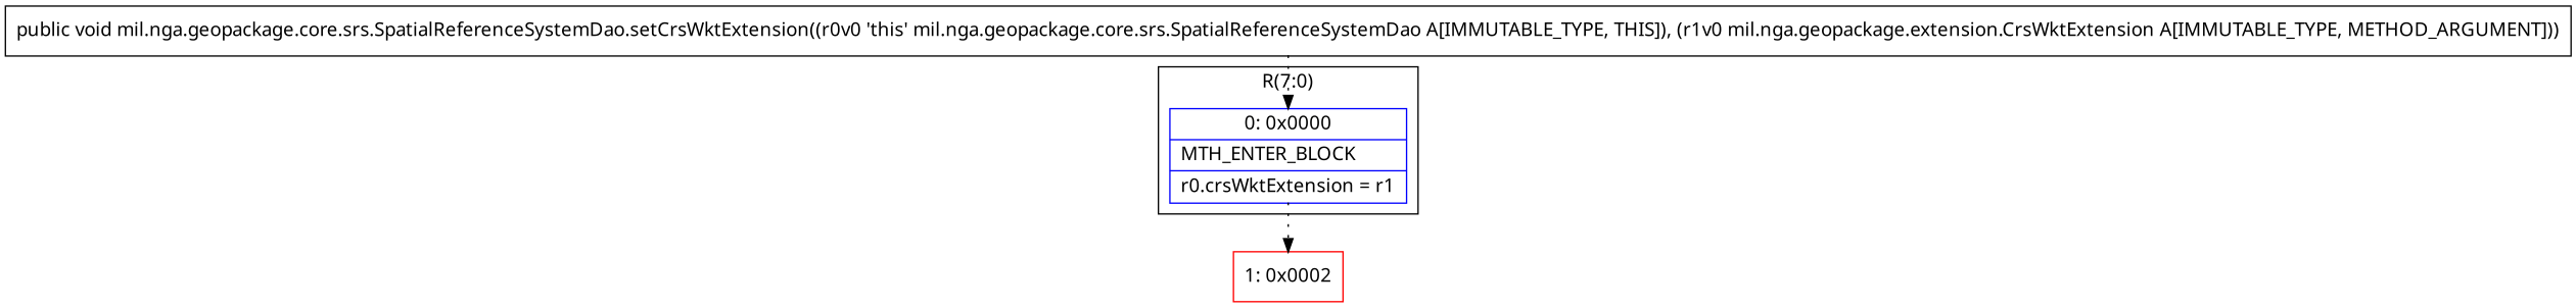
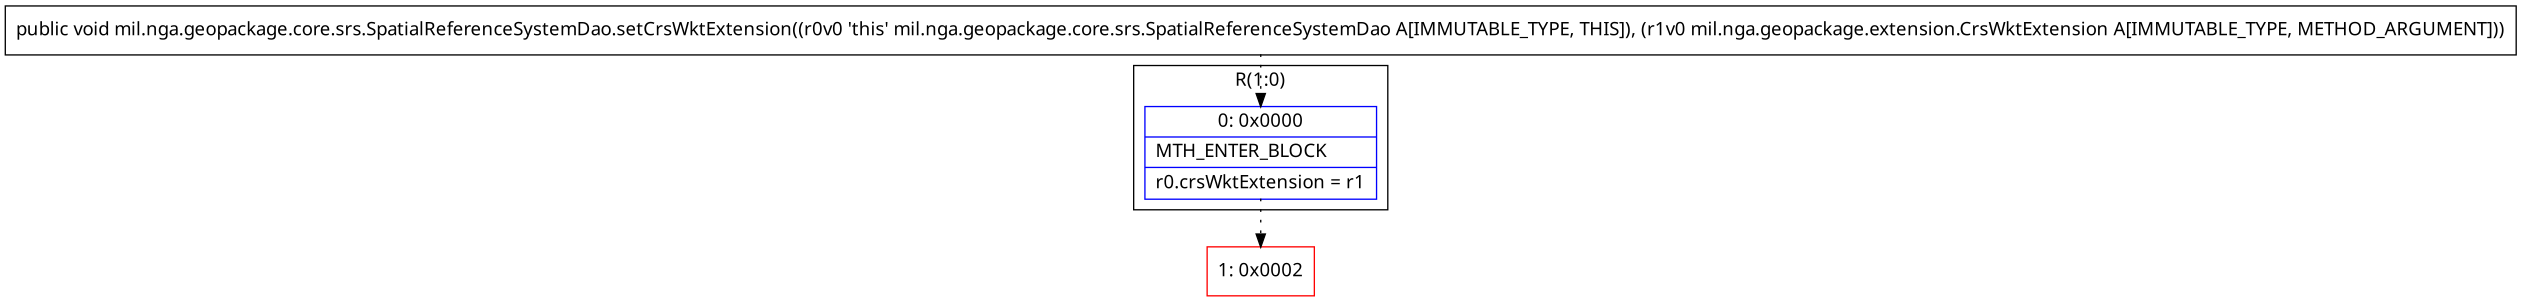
  digraph {
    fontname="Noto Sans"
    node [shape=record fontname="Noto Sans"]
    edge [style=dotted fontname="Noto Sans"]
    n1 [color=blue label="{0\:\ 0x0000|MTH_ENTER_BLOCK\l|r0.crsWktExtension = r1\l}"]
    n2 [color=red label="{1\:\ 0x0002}"]
    n3 [label="{public void mil.nga.geopackage.core.srs.SpatialReferenceSystemDao.setCrsWktExtension((r0v0 'this' mil.nga.geopackage.core.srs.SpatialReferenceSystemDao A[IMMUTABLE_TYPE, THIS]), (r1v0 mil.nga.geopackage.extension.CrsWktExtension A[IMMUTABLE_TYPE, METHOD_ARGUMENT])) }"]
    subgraph cluster_1 {
-     label="R(7:0)"
+     label="R(1:0)"
      n1
    }
    n1 -> n2
    n3 -> n1
  }
